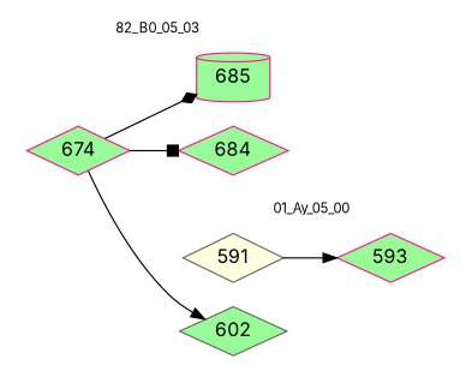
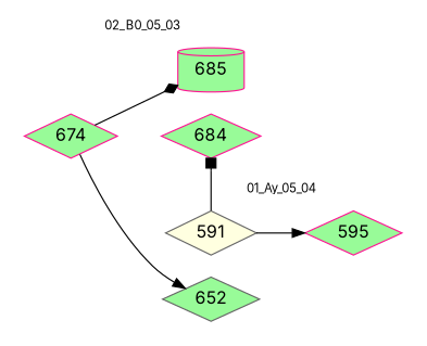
  digraph {
    fontname=Inter
    rankdir=LR
    node [color=deeppink fillcolor=palegreen fontname=Inter shape=diamond style=filled]
    edge [arrowhead=normal color=black fontname=Inter]
    n1 [color=gray40 fillcolor=lightyellow label=591]
-   n2 [label=593]
-   n3 [color=gray40 label=602]
+   n2 [label=595]
+   n3 [color=gray40 label=652]
    n4 [label=674]
    n5 [label=684]
    n6 [label=685 shape=cylinder]
    subgraph cluster_1 {
      color=white
      fontsize=10
-     label="01_Ay_05_00"
+     label="01_Ay_05_04"
      n1
      n2
      n3
    }
    subgraph cluster_2 {
      color=white
      fontsize=10
-     label="82_B0_05_03"
+     label="02_B0_05_03"
      n4
      n5
      n6
    }
    n1 -> n2
    n4 -> n3
-   n4 -> n5 [arrowhead=box]
+   n1 -> n5 [arrowhead=box]
    n4 -> n6 [arrowhead=diamond]
  }
